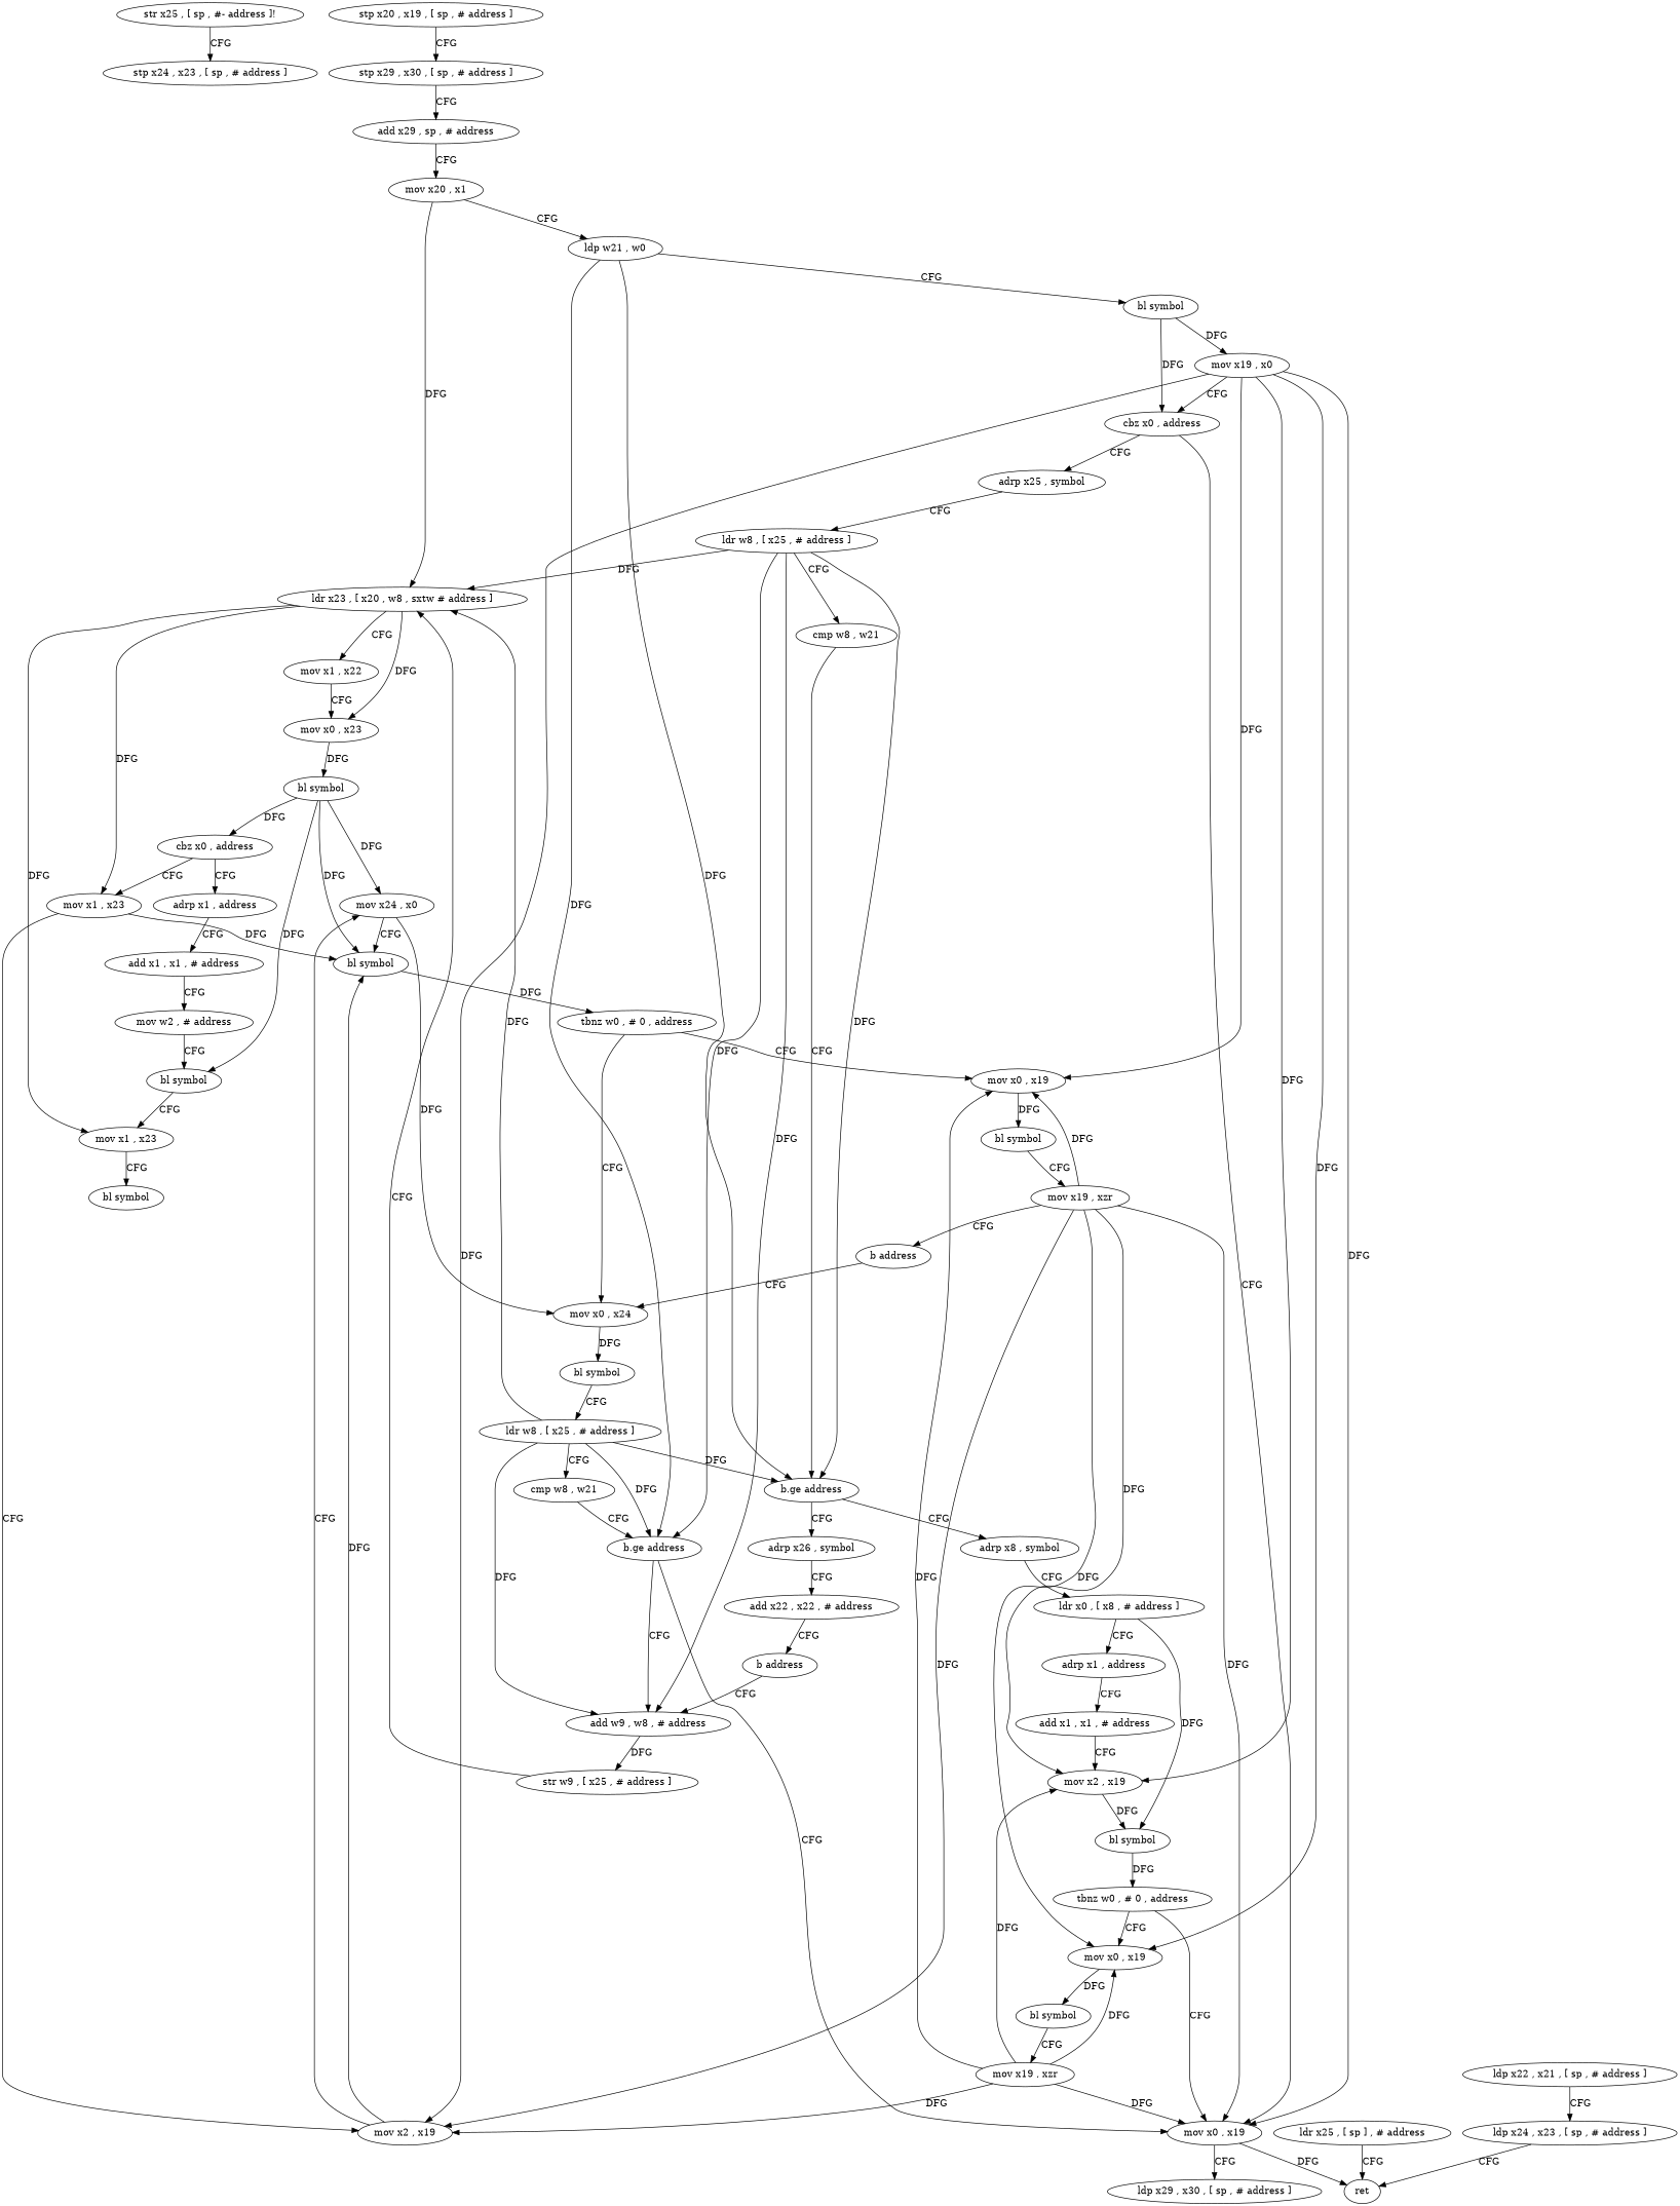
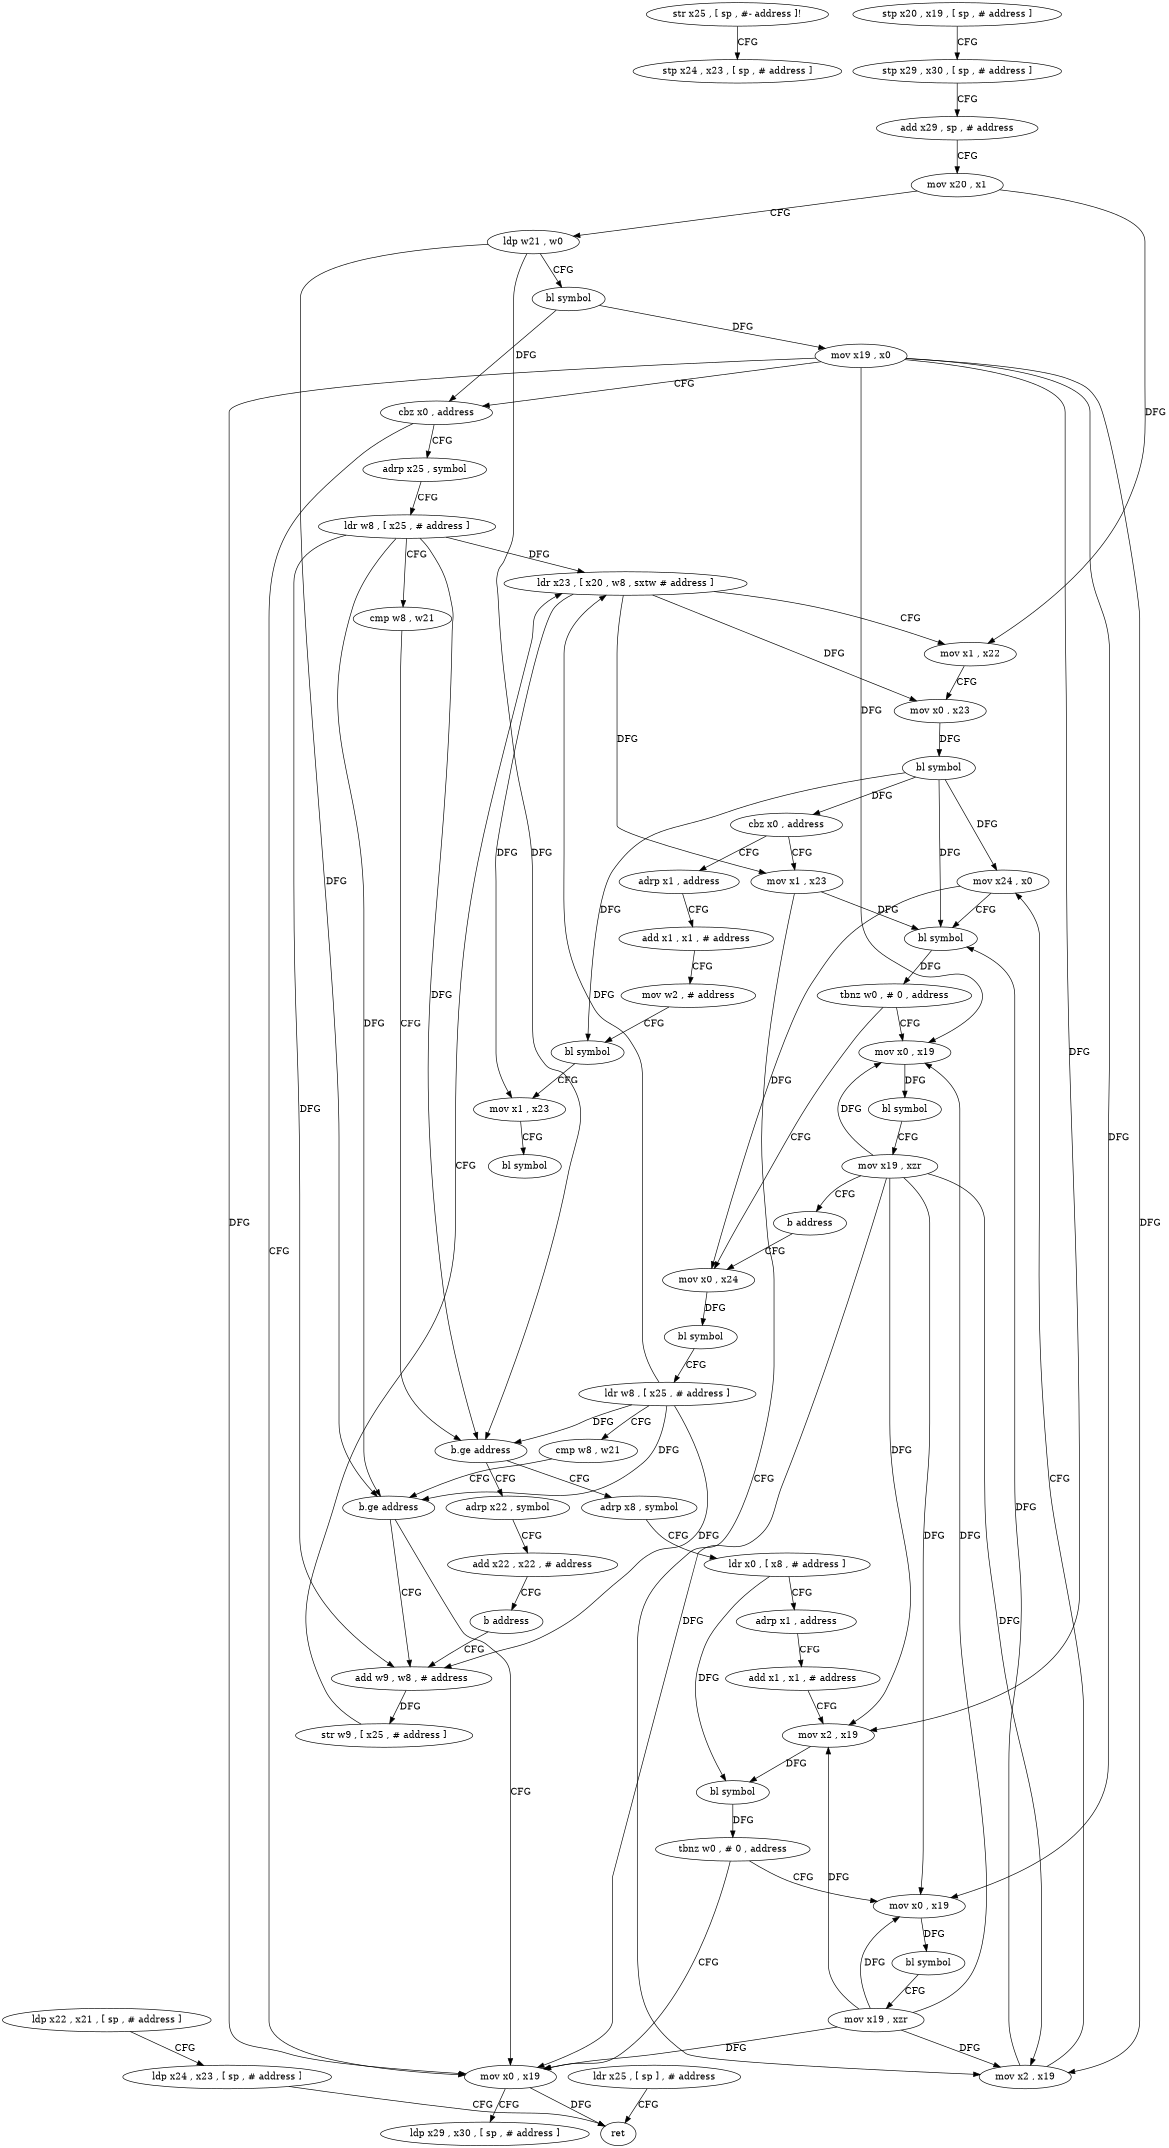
  digraph {
    n1 [label="str x25 , [ sp , #- address ]!"]
    n2 [label="stp x24 , x23 , [ sp , # address ]"]
    n3 [label="stp x20 , x19 , [ sp , # address ]"]
    n4 [label="stp x29 , x30 , [ sp , # address ]"]
    n5 [label="add x29 , sp , # address"]
    n6 [label="mov x20 , x1"]
    n7 [label="ldp w21 , w0"]
    n8 [label="ldr x23 , [ x20 , w8 , sxtw # address ]"]
    n9 [label="bl symbol"]
    n10 [label="b.ge address"]
    n11 [label="b.ge address"]
    n12 [label="mov x1 , x22"]
    n13 [label="mov x0 , x23"]
    n14 [label="mov x1 , x23"]
    n15 [label="mov x1 , x23"]
    n16 [label="mov x19 , x0"]
    n17 [label="cbz x0 , address"]
    n18 [label="adrp x8 , symbol"]
-   n19 [label="adrp x26 , symbol"]
+   n19 [label="adrp x22 , symbol"]
    n20 [label="mov x0 , x19"]
    n21 [label="add w9 , w8 , # address"]
    n22 [label="mov x2 , x19"]
    n23 [label="mov x0 , x19"]
    n24 [label="mov x2 , x19"]
    n25 [label="mov x0 , x19"]
    n26 [label="adrp x25 , symbol"]
    n27 [label="ldp x29 , x30 , [ sp , # address ]"]
    n28 [label=ret]
    n29 [label="bl symbol"]
    n30 [label="bl symbol"]
    n31 [label="mov x24 , x0"]
    n32 [label="bl symbol"]
    n33 [label="bl symbol"]
    n34 [label="ldr w8 , [ x25 , # address ]"]
    n35 [label="cmp w8 , w21"]
    n36 [label="ldp x22 , x21 , [ sp , # address ]"]
    n37 [label="ldp x24 , x23 , [ sp , # address ]"]
    n38 [label="ldr x25 , [ sp ] , # address"]
    n39 [label="str w9 , [ x25 , # address ]"]
    n40 [label="ldr x0 , [ x8 , # address ]"]
    n41 [label="add x22 , x22 , # address"]
    n42 [label="adrp x1 , address"]
    n43 [label="b address"]
    n44 [label="add x1 , x1 , # address"]
    n45 [label="tbnz w0 , # 0 , address"]
    n46 [label="mov x19 , xzr"]
    n47 [label="bl symbol"]
    n48 [label="bl symbol"]
    n49 [label="cbz x0 , address"]
    n50 [label="bl symbol"]
    n51 [label="adrp x1 , address"]
    n52 [label="mov x0 , x24"]
    n53 [label="tbnz w0 , # 0 , address"]
    n54 [label="add x1 , x1 , # address"]
    n55 [label="mov w2 , # address"]
    n56 [label="bl symbol"]
    n57 [label="ldr w8 , [ x25 , # address ]"]
    n58 [label="mov x19 , xzr"]
    n59 [label="cmp w8 , w21"]
    n60 [label="b address"]
    n1 -> n2 [label=CFG]
    n3 -> n4 [label=CFG]
    n4 -> n5 [label=CFG]
    n5 -> n6 [label=CFG]
    n6 -> n7 [label=CFG]
-   n6 -> n8 [label=DFG]
+   n6 -> n12 [label=DFG]
    n7 -> n9 [label=CFG]
    n7 -> n10 [label=DFG]
    n7 -> n11 [label=DFG]
    n8 -> n12 [label=CFG]
    n8 -> n13 [label=DFG]
    n8 -> n14 [label=DFG]
    n8 -> n15 [label=DFG]
    n9 -> n16 [label=DFG]
    n9 -> n17 [label=DFG]
    n10 -> n18 [label=CFG]
    n10 -> n19 [label=CFG]
    n11 -> n20 [label=CFG]
    n11 -> n21 [label=CFG]
    n12 -> n13 [label=CFG]
    n13 -> n47 [label=DFG]
    n14 -> n24 [label=CFG]
    n14 -> n32 [label=DFG]
    n15 -> n48 [label=CFG]
    n16 -> n17 [label=CFG]
    n16 -> n20 [label=DFG]
    n16 -> n22 [label=DFG]
    n16 -> n23 [label=DFG]
    n16 -> n24 [label=DFG]
    n16 -> n25 [label=DFG]
    n17 -> n20 [label=CFG]
    n17 -> n26 [label=CFG]
    n18 -> n40 [label=CFG]
    n19 -> n41 [label=CFG]
    n20 -> n27 [label=CFG]
    n20 -> n28 [label=DFG]
    n21 -> n39 [label=DFG]
    n22 -> n29 [label=DFG]
    n23 -> n30 [label=DFG]
    n24 -> n31 [label=CFG]
    n24 -> n32 [label=DFG]
    n25 -> n33 [label=DFG]
    n26 -> n34 [label=CFG]
    n29 -> n45 [label=DFG]
    n30 -> n46 [label=CFG]
    n31 -> n32 [label=CFG]
    n31 -> n52 [label=DFG]
    n32 -> n53 [label=DFG]
    n33 -> n58 [label=CFG]
    n34 -> n8 [label=DFG]
    n34 -> n10 [label=DFG]
    n34 -> n11 [label=DFG]
    n34 -> n21 [label=DFG]
    n34 -> n35 [label=CFG]
    n35 -> n10 [label=CFG]
    n36 -> n37 [label=CFG]
    n37 -> n28 [label=CFG]
    n38 -> n28 [label=CFG]
    n39 -> n8 [label=CFG]
    n40 -> n29 [label=DFG]
    n40 -> n42 [label=CFG]
    n41 -> n43 [label=CFG]
    n42 -> n44 [label=CFG]
    n43 -> n21 [label=CFG]
    n44 -> n22 [label=CFG]
    n45 -> n20 [label=CFG]
    n45 -> n23 [label=CFG]
    n46 -> n20 [label=DFG]
    n46 -> n22 [label=DFG]
    n46 -> n23 [label=DFG]
    n46 -> n24 [label=DFG]
    n46 -> n25 [label=DFG]
    n47 -> n31 [label=DFG]
    n47 -> n32 [label=DFG]
    n47 -> n49 [label=DFG]
    n47 -> n50 [label=DFG]
    n49 -> n14 [label=CFG]
    n49 -> n51 [label=CFG]
    n50 -> n15 [label=CFG]
    n51 -> n54 [label=CFG]
    n52 -> n56 [label=DFG]
    n53 -> n25 [label=CFG]
    n53 -> n52 [label=CFG]
    n54 -> n55 [label=CFG]
    n55 -> n50 [label=CFG]
    n56 -> n57 [label=CFG]
    n57 -> n8 [label=DFG]
    n57 -> n10 [label=DFG]
    n57 -> n11 [label=DFG]
    n57 -> n21 [label=DFG]
    n57 -> n59 [label=CFG]
    n58 -> n20 [label=DFG]
    n58 -> n22 [label=DFG]
    n58 -> n23 [label=DFG]
    n58 -> n24 [label=DFG]
    n58 -> n25 [label=DFG]
    n58 -> n60 [label=CFG]
    n59 -> n11 [label=CFG]
    n60 -> n52 [label=CFG]
  }
